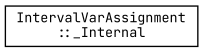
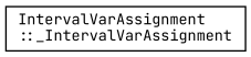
  digraph {
    rankdir=LR
    fontname="JetBrains Mono"
-   n1 [color=black fillcolor=white fontname="JetBrains Mono" fontsize=10 height=0.2 label="IntervalVarAssignment\l::_Internal" shape=record style=filled width=0.4]
+   n1 [color=black fillcolor=white fontname="JetBrains Mono" fontsize=10 height=0.2 label="IntervalVarAssignment\l::_IntervalVarAssignment" shape=record style=filled width=0.4]
  }
